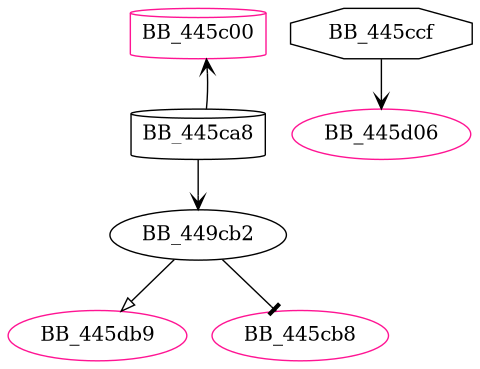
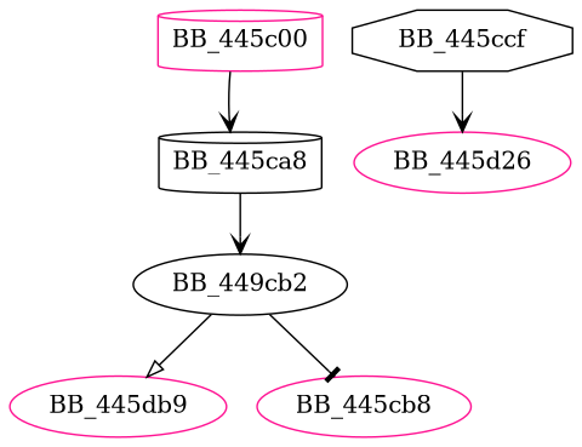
  digraph {
    node [color=deeppink shape=ellipse]
    edge [arrowhead=vee]
    BB_445c00 [shape=cylinder]
    BB_445ca8 [color=black shape=cylinder]
    n3 [color=black label=BB_449cb2]
    BB_445db9
    BB_445cb8
    BB_445ccf [color=black shape=octagon]
-   BB_445d06
-   BB_445ca8 -> BB_445c00
+   BB_445d06 [label=BB_445d26]
+   BB_445c00 -> BB_445ca8
    BB_445ca8 -> n3
    n3 -> BB_445db9 [arrowhead=onormal]
    n3 -> BB_445cb8 [arrowhead=tee]
    BB_445ccf -> BB_445d06
  }
